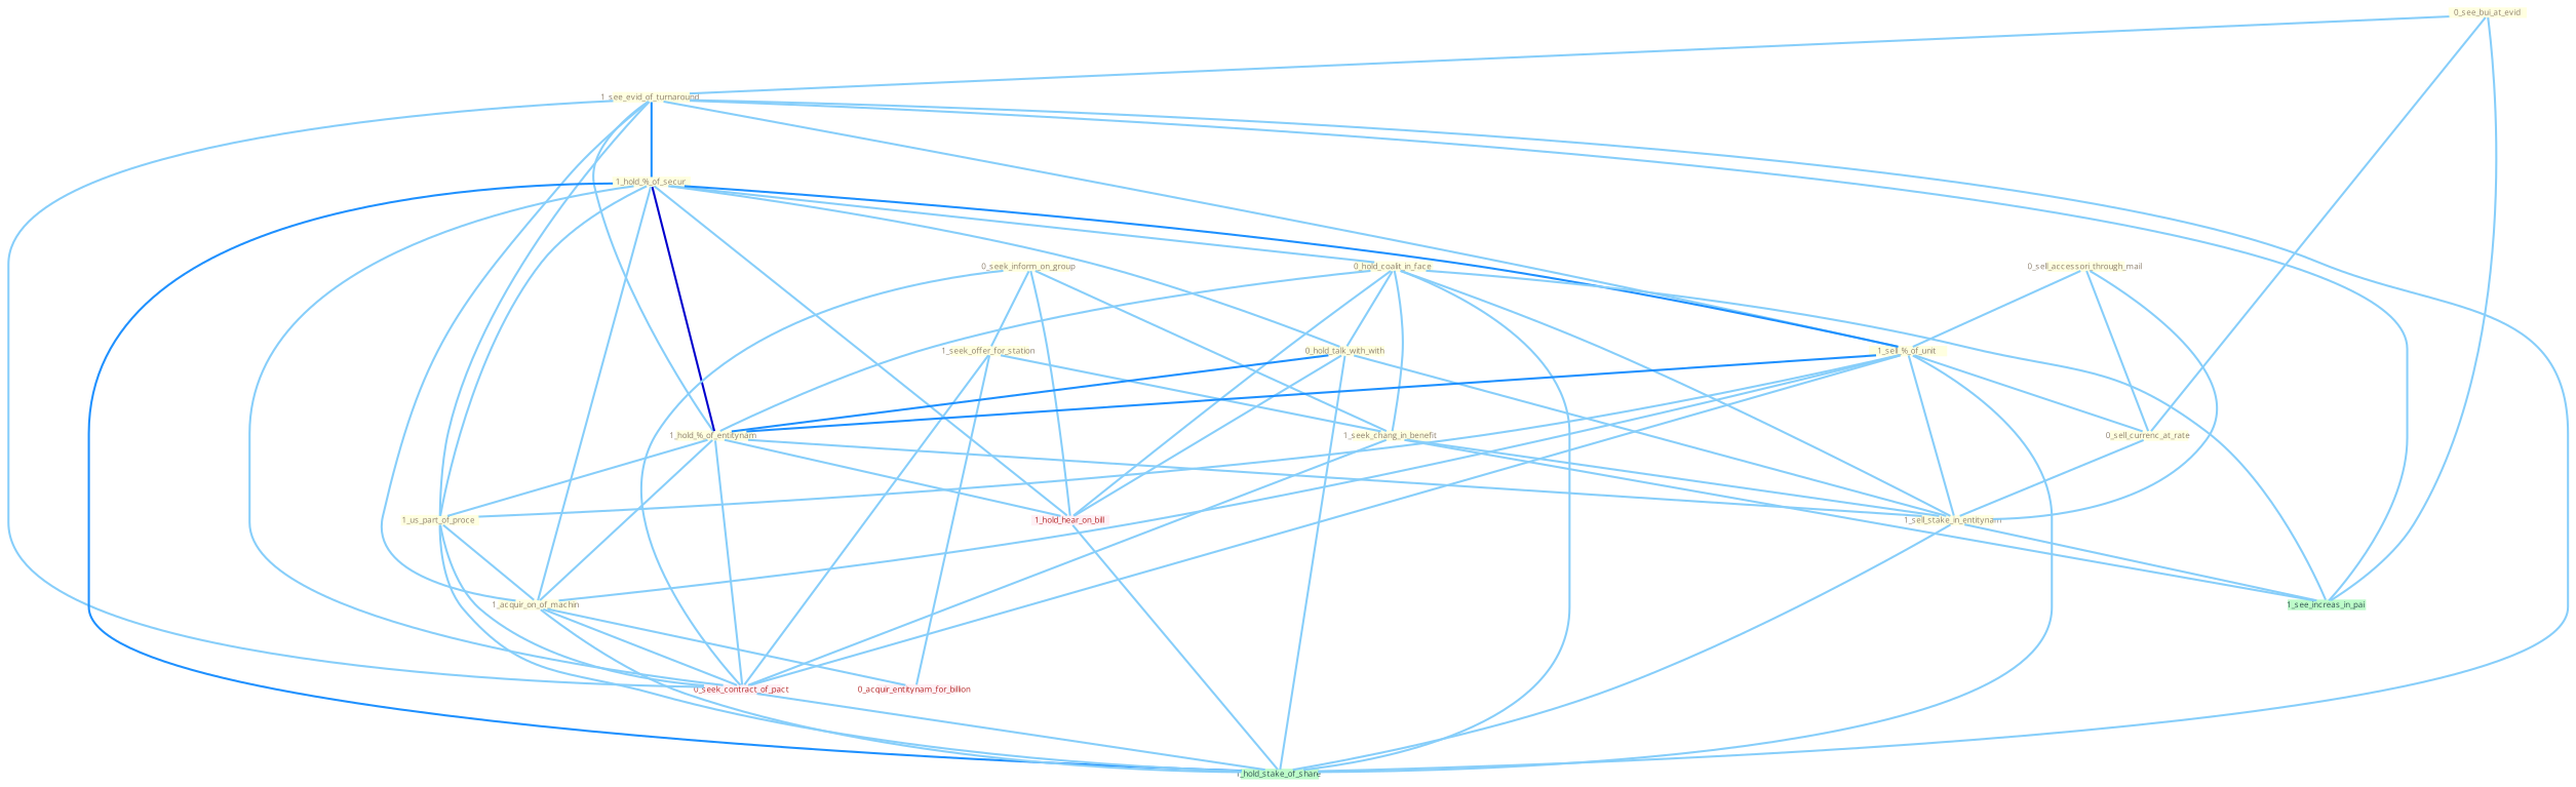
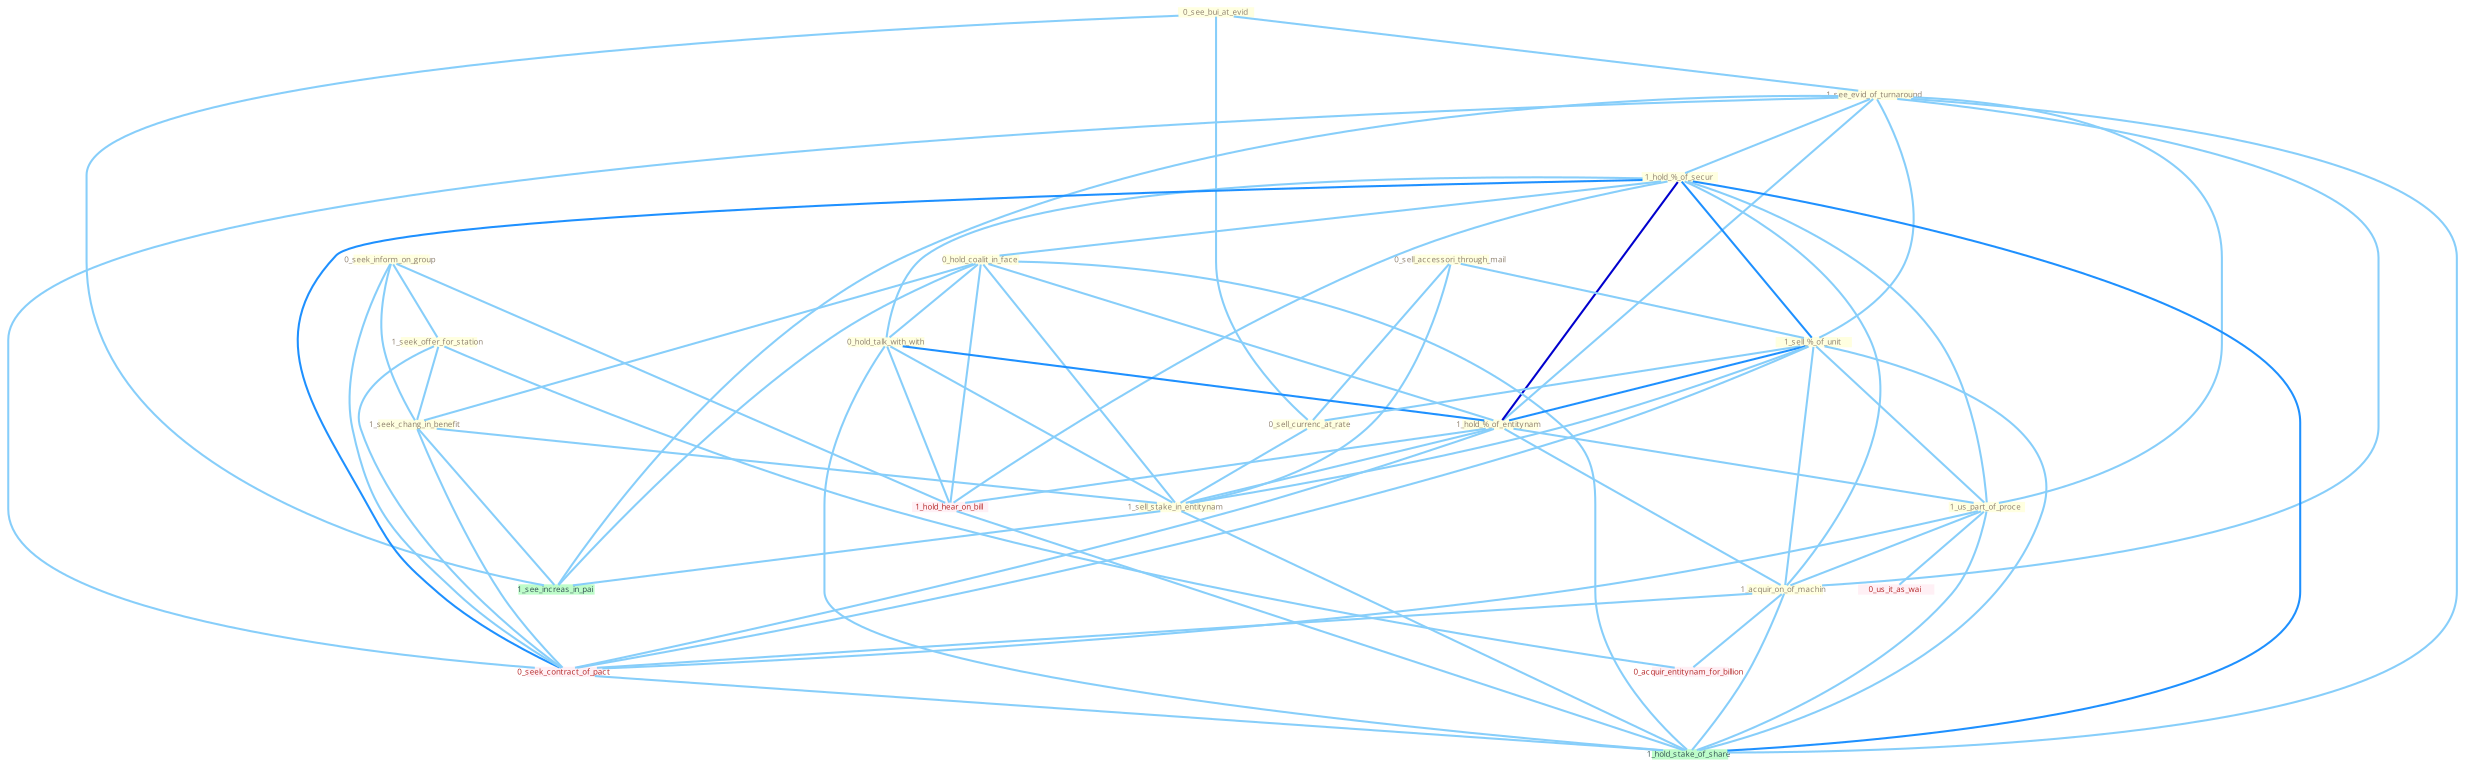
  graph {
    fontname="Open Sans"
    node [color="#ffffe0" fixedsize=true fontcolor="#8b7d6b" fontname="Open Sans" fontsize=4 shape=polygon style=filled]
    edge [color="#87cefa" fontname="Open Sans" w=1]
    n1 [height=.06 label="0_see_bui_at_evid" width=.5]
    "1_see_evid_of_turnaround " [height=.06 width=.5]
    "1_hold_%_of_secur " [height=.06 width=.5]
    "0_seek_inform_on_group " [height=.06 width=.5]
    "1_seek_offer_for_station " [height=.06 width=.5]
    "0_sell_accessori_through_mail " [height=.06 width=.5]
    "0_hold_coalit_in_face " [height=.06 width=.5]
    n8 [height=.06 label="0_hold_talk_with_with" width=.5]
    "1_seek_chang_in_benefit " [height=.06 width=.5]
    "1_sell_%_of_unit " [height=.06 width=.5]
    "0_sell_currenc_at_rate " [height=.06 width=.5]
    "1_hold_%_of_entitynam " [height=.06 width=.5]
    "1_sell_stake_in_entitynam " [height=.06 width=.5]
    "1_us_part_of_proce " [height=.06 width=.5]
    "1_acquir_on_of_machin " [height=.06 width=.5]
    "0_seek_contract_of_pact " [color="#fff0f5" fontcolor="#b22222" height=.06 width=.5]
+   "0_us_it_as_wai " [color="#fff0f5" fontcolor="#b22222" height=.06 width=.5]
    "0_acquir_entitynam_for_billion " [color="#fff0f5" fontcolor="#b22222" height=.06 width=.5]
    "1_hold_hear_on_bill " [color="#fff0f5" fontcolor="#b22222" height=.06 width=.5]
    "1_see_increas_in_pai " [color="#BDFCC9" fontcolor="#2f4f4f" height=.06 width=.5]
    "1_hold_stake_of_share " [color="#BDFCC9" fontcolor="#2f4f4f" height=.06 width=.5]
    subgraph sub_1 {
      n1
      "1_see_evid_of_turnaround "
      "1_hold_%_of_secur "
      "0_seek_inform_on_group "
      "1_seek_offer_for_station "
      "0_sell_accessori_through_mail "
      "0_hold_coalit_in_face "
      n8
      "1_seek_chang_in_benefit "
      "1_sell_%_of_unit "
      "0_sell_currenc_at_rate "
      "1_hold_%_of_entitynam "
      "1_sell_stake_in_entitynam "
      "1_us_part_of_proce "
      "1_acquir_on_of_machin "
    }
    subgraph sub_2 {
      "0_seek_contract_of_pact "
+     "0_us_it_as_wai "
      "0_acquir_entitynam_for_billion "
      "1_hold_hear_on_bill "
    }
    n1 -- "1_see_evid_of_turnaround "
    n1 -- "0_sell_currenc_at_rate "
    n1 -- "1_see_increas_in_pai "
-   "1_see_evid_of_turnaround " -- "1_hold_%_of_secur " [color="#1e90ff"]
+   "1_see_evid_of_turnaround " -- "1_hold_%_of_secur "
    "1_see_evid_of_turnaround " -- "1_sell_%_of_unit "
    "1_see_evid_of_turnaround " -- "1_hold_%_of_entitynam "
    "1_see_evid_of_turnaround " -- "1_us_part_of_proce "
    "1_see_evid_of_turnaround " -- "1_acquir_on_of_machin "
    "1_see_evid_of_turnaround " -- "0_seek_contract_of_pact "
    "1_see_evid_of_turnaround " -- "1_see_increas_in_pai "
    "1_see_evid_of_turnaround " -- "1_hold_stake_of_share "
    "1_hold_%_of_secur " -- "0_hold_coalit_in_face "
    "1_hold_%_of_secur " -- n8
    "1_hold_%_of_secur " -- "1_sell_%_of_unit " [color="#1e90ff" w=2]
    "1_hold_%_of_secur " -- "1_hold_%_of_entitynam " [color="#0000cd" w=3]
    "1_hold_%_of_secur " -- "1_us_part_of_proce "
    "1_hold_%_of_secur " -- "1_acquir_on_of_machin "
-   "1_hold_%_of_secur " -- "0_seek_contract_of_pact "
+   "1_hold_%_of_secur " -- "0_seek_contract_of_pact " [color="#1e90ff"]
    "1_hold_%_of_secur " -- "1_hold_hear_on_bill "
    "1_hold_%_of_secur " -- "1_hold_stake_of_share " [color="#1e90ff" w=2]
    "0_seek_inform_on_group " -- "1_seek_offer_for_station "
    "0_seek_inform_on_group " -- "1_seek_chang_in_benefit "
    "0_seek_inform_on_group " -- "0_seek_contract_of_pact "
    "0_seek_inform_on_group " -- "1_hold_hear_on_bill "
    "1_seek_offer_for_station " -- "1_seek_chang_in_benefit "
    "1_seek_offer_for_station " -- "0_seek_contract_of_pact "
    "1_seek_offer_for_station " -- "0_acquir_entitynam_for_billion "
    "0_sell_accessori_through_mail " -- "1_sell_%_of_unit "
    "0_sell_accessori_through_mail " -- "0_sell_currenc_at_rate "
    "0_sell_accessori_through_mail " -- "1_sell_stake_in_entitynam "
    "0_hold_coalit_in_face " -- n8
    "0_hold_coalit_in_face " -- "1_seek_chang_in_benefit "
    "0_hold_coalit_in_face " -- "1_hold_%_of_entitynam "
    "0_hold_coalit_in_face " -- "1_sell_stake_in_entitynam "
    "0_hold_coalit_in_face " -- "1_hold_hear_on_bill "
    "0_hold_coalit_in_face " -- "1_see_increas_in_pai "
    "0_hold_coalit_in_face " -- "1_hold_stake_of_share "
    n8 -- "1_hold_%_of_entitynam " [color="#1e90ff" w=2]
    n8 -- "1_sell_stake_in_entitynam "
    n8 -- "1_hold_hear_on_bill "
    n8 -- "1_hold_stake_of_share "
    "1_seek_chang_in_benefit " -- "1_sell_stake_in_entitynam "
    "1_seek_chang_in_benefit " -- "0_seek_contract_of_pact "
    "1_seek_chang_in_benefit " -- "1_see_increas_in_pai "
    "1_sell_%_of_unit " -- "0_sell_currenc_at_rate "
    "1_sell_%_of_unit " -- "1_hold_%_of_entitynam " [color="#1e90ff" w=2]
    "1_sell_%_of_unit " -- "1_sell_stake_in_entitynam "
    "1_sell_%_of_unit " -- "1_us_part_of_proce "
    "1_sell_%_of_unit " -- "1_acquir_on_of_machin "
    "1_sell_%_of_unit " -- "0_seek_contract_of_pact "
    "1_sell_%_of_unit " -- "1_hold_stake_of_share "
    "0_sell_currenc_at_rate " -- "1_sell_stake_in_entitynam "
    "1_hold_%_of_entitynam " -- "1_sell_stake_in_entitynam "
    "1_hold_%_of_entitynam " -- "1_us_part_of_proce "
    "1_hold_%_of_entitynam " -- "1_acquir_on_of_machin "
    "1_hold_%_of_entitynam " -- "0_seek_contract_of_pact "
    "1_hold_%_of_entitynam " -- "1_hold_hear_on_bill "
    "1_sell_stake_in_entitynam " -- "1_see_increas_in_pai "
    "1_sell_stake_in_entitynam " -- "1_hold_stake_of_share "
    "1_us_part_of_proce " -- "1_acquir_on_of_machin "
    "1_us_part_of_proce " -- "0_seek_contract_of_pact "
+   "1_us_part_of_proce " -- "0_us_it_as_wai "
    "1_us_part_of_proce " -- "1_hold_stake_of_share "
    "1_acquir_on_of_machin " -- "0_seek_contract_of_pact "
    "1_acquir_on_of_machin " -- "0_acquir_entitynam_for_billion "
    "1_acquir_on_of_machin " -- "1_hold_stake_of_share "
    "0_seek_contract_of_pact " -- "1_hold_stake_of_share "
    "1_hold_hear_on_bill " -- "1_hold_stake_of_share "
  }
